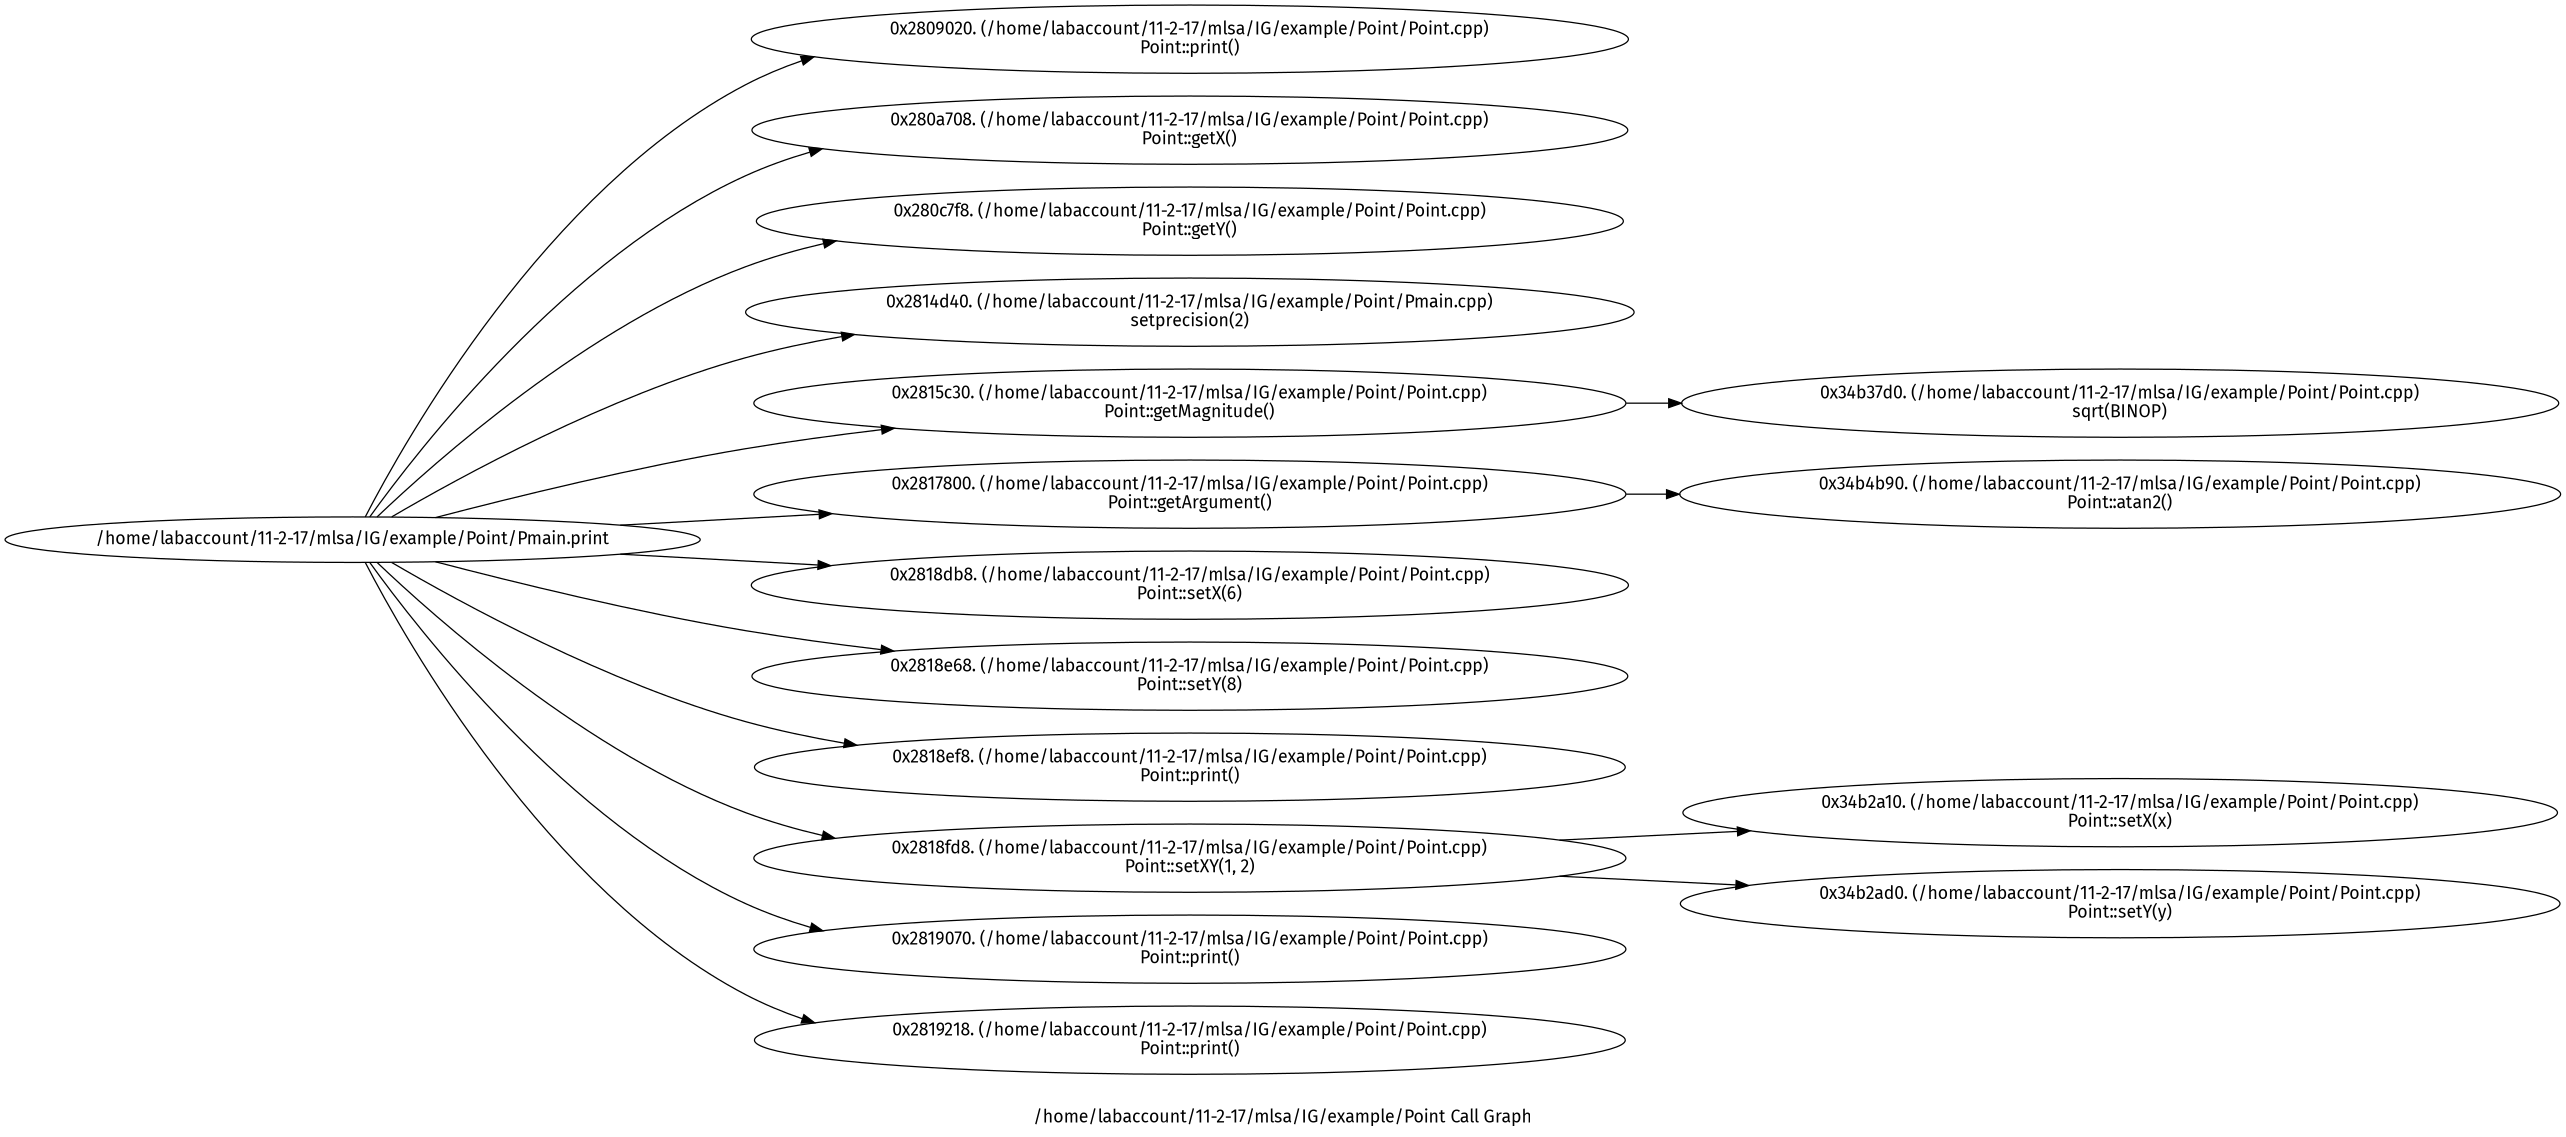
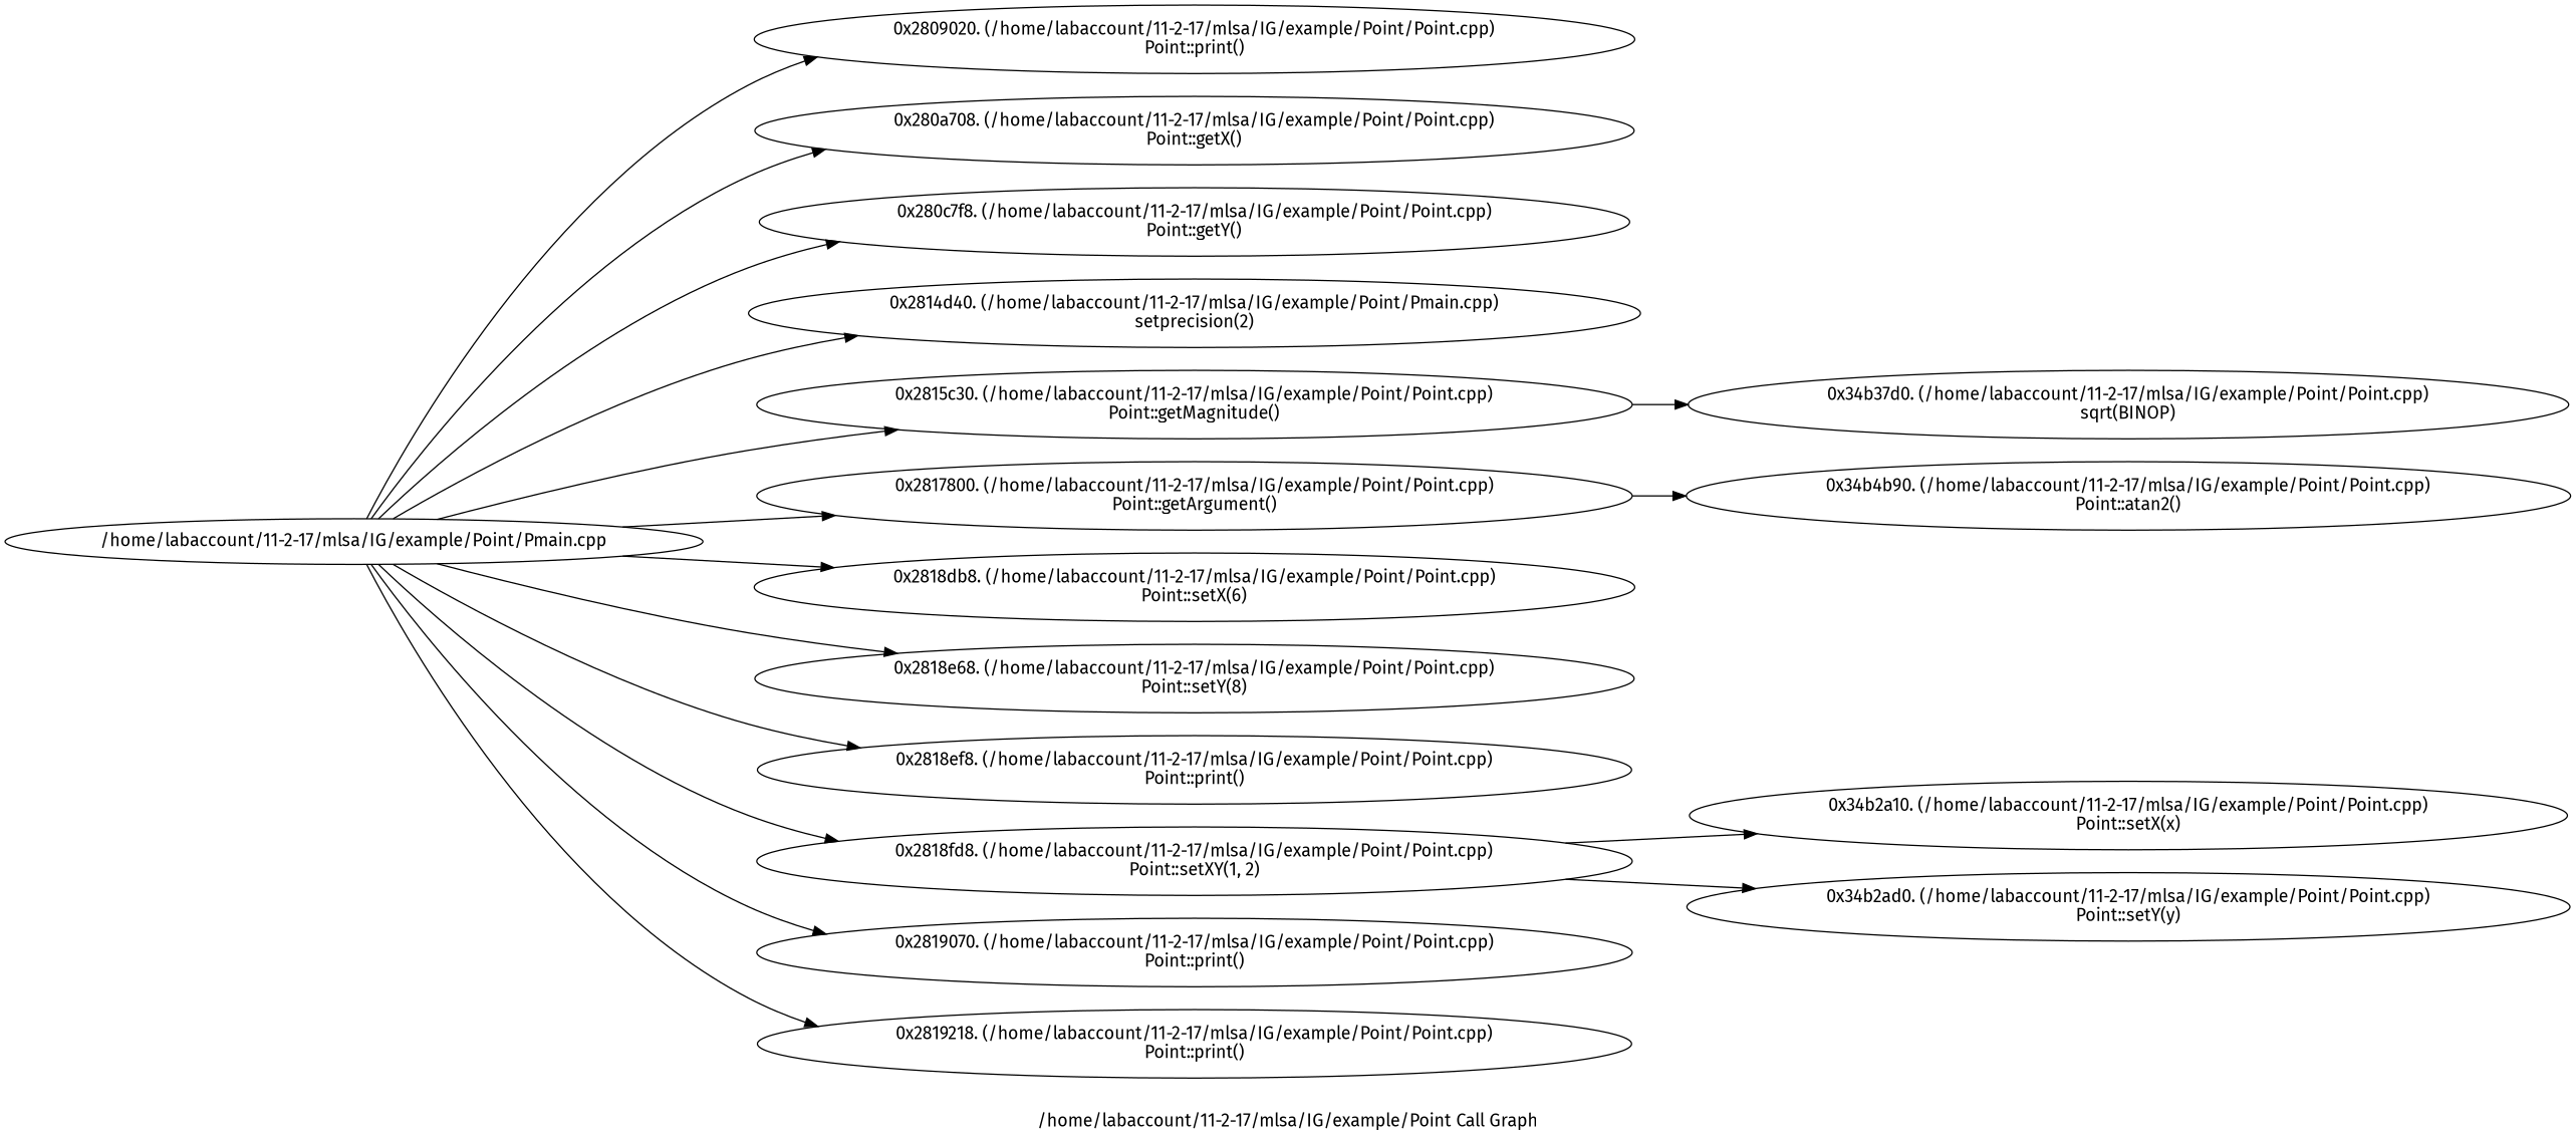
  digraph {
    label="/home/labaccount/11-2-17/mlsa/IG/example/Point Call Graph"
    rankdir=LR
    fontname="Fira Sans"
    node [shape=oval fontname="Fira Sans"]
    edge [fontname="Fira Sans"]
-   n1 [label="/home/labaccount/11-2-17/mlsa/IG/example/Point/Pmain.print"]
+   n1 [label="/home/labaccount/11-2-17/mlsa/IG/example/Point/Pmain.cpp"]
    n2 [label="0x2809020. (/home/labaccount/11-2-17/mlsa/IG/example/Point/Point.cpp)\nPoint::print()"]
    n3 [label="0x280a708. (/home/labaccount/11-2-17/mlsa/IG/example/Point/Point.cpp)\nPoint::getX()"]
    n4 [label="0x280c7f8. (/home/labaccount/11-2-17/mlsa/IG/example/Point/Point.cpp)\nPoint::getY()"]
    n5 [label="0x2814d40. (/home/labaccount/11-2-17/mlsa/IG/example/Point/Pmain.cpp)\nsetprecision(2)"]
    n6 [label="0x2815c30. (/home/labaccount/11-2-17/mlsa/IG/example/Point/Point.cpp)\nPoint::getMagnitude()"]
    n7 [label="0x2817800. (/home/labaccount/11-2-17/mlsa/IG/example/Point/Point.cpp)\nPoint::getArgument()"]
    n8 [label="0x2818db8. (/home/labaccount/11-2-17/mlsa/IG/example/Point/Point.cpp)\nPoint::setX(6)"]
    n9 [label="0x2818e68. (/home/labaccount/11-2-17/mlsa/IG/example/Point/Point.cpp)\nPoint::setY(8)"]
    n10 [label="0x2818ef8. (/home/labaccount/11-2-17/mlsa/IG/example/Point/Point.cpp)\nPoint::print()"]
    n11 [label="0x2818fd8. (/home/labaccount/11-2-17/mlsa/IG/example/Point/Point.cpp)\nPoint::setXY(1, 2)"]
    n12 [label="0x2819070. (/home/labaccount/11-2-17/mlsa/IG/example/Point/Point.cpp)\nPoint::print()"]
    n13 [label="0x2819218. (/home/labaccount/11-2-17/mlsa/IG/example/Point/Point.cpp)\nPoint::print()"]
    n14 [label="0x34b37d0. (/home/labaccount/11-2-17/mlsa/IG/example/Point/Point.cpp)\nsqrt(BINOP)"]
    n15 [label="0x34b4b90. (/home/labaccount/11-2-17/mlsa/IG/example/Point/Point.cpp)\nPoint::atan2()"]
    n16 [label="0x34b2a10. (/home/labaccount/11-2-17/mlsa/IG/example/Point/Point.cpp)\nPoint::setX(x)"]
    n17 [label="0x34b2ad0. (/home/labaccount/11-2-17/mlsa/IG/example/Point/Point.cpp)\nPoint::setY(y)"]
    n1 -> n2
    n1 -> n3
    n1 -> n4
    n1 -> n5
    n1 -> n6
    n1 -> n7
    n1 -> n8
    n1 -> n9
    n1 -> n10
    n1 -> n11
    n1 -> n12
    n1 -> n13
    n6 -> n14
    n7 -> n15
    n11 -> n16
    n11 -> n17
  }
